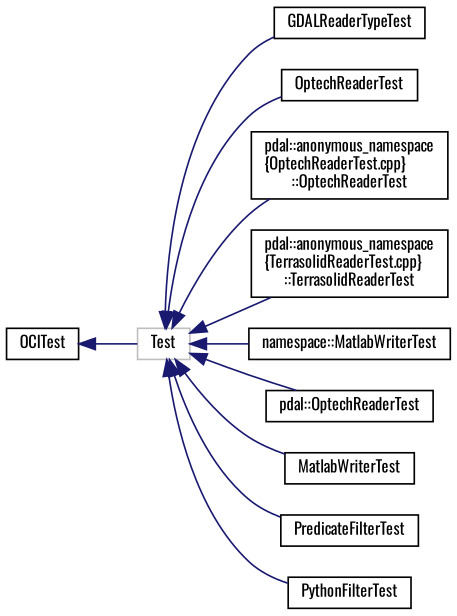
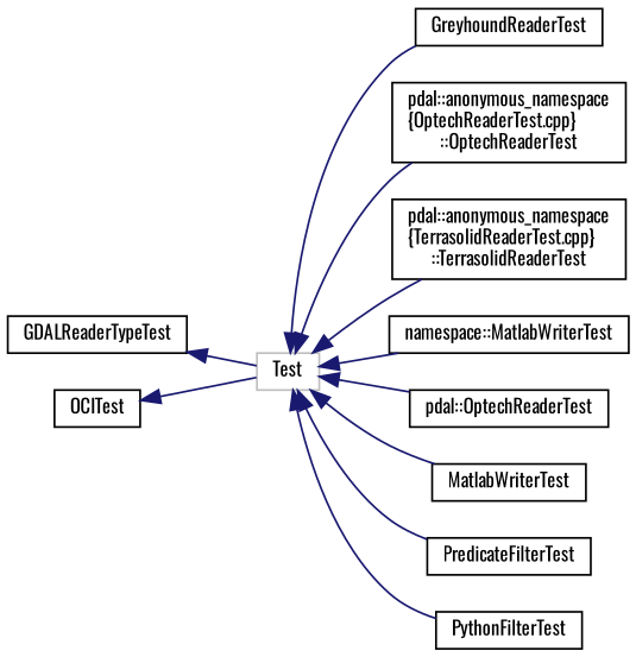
  digraph {
    fontname=Oswald
    rankdir=LR
    node [color=black fillcolor=white fontname=Oswald fontsize=10 shape=record style=filled]
    edge [color=midnightblue dir=back fontname=Oswald fontsize=10 labelfontname=Helvetica labelfontsize=10 style=solid]
    n1 [color=grey75 height=0.2 label=Test width=0.4]
    n2 [height=0.2 label=GDALReaderTypeTest width=0.4]
-   n3 [height=0.2 label=OptechReaderTest width=0.4]
+   n3 [height=0.2 label=GreyhoundReaderTest width=0.4]
    n4 [height=0.2 label="pdal::anonymous_namespace\l\{OptechReaderTest.cpp\}\l::OptechReaderTest" width=0.4]
    n5 [height=0.2 label="pdal::anonymous_namespace\l\{TerrasolidReaderTest.cpp\}\l::TerrasolidReaderTest" width=0.4]
    n6 [height=0.2 label="namespace::MatlabWriterTest" width=0.4]
    n7 [height=0.2 label="pdal::OptechReaderTest" width=0.4]
    n8 [height=0.2 label=MatlabWriterTest width=0.4]
    n9 [height=0.2 label=PredicateFilterTest width=0.4]
    n10 [height=0.2 label=PythonFilterTest width=0.4]
    n11 [height=0.2 label=OCITest width=0.4]
-   n1 -> n2
+   n2 -> n1
    n1 -> n3
    n1 -> n4
    n1 -> n5
    n1 -> n6
    n1 -> n7
    n1 -> n8
    n1 -> n9
    n1 -> n10
    n11 -> n1
  }
